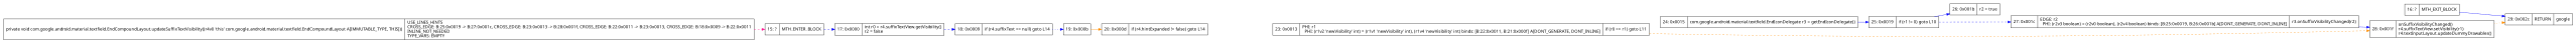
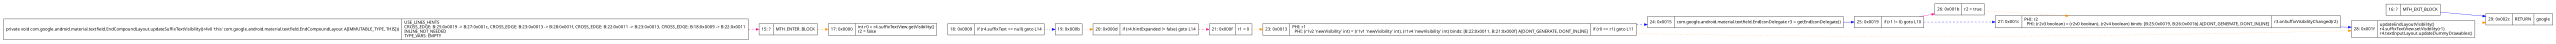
  digraph {
    fontname="Noto Sans"
    rankdir=LR
    node [fontname="Noto Sans" shape=record]
    edge [color=blue fontname="Noto Sans" style=dashed]
    n1 [label="{15\:\ ?|MTH_ENTER_BLOCK\l}"]
    n2 [label="{17\:\ 0x0000|int r0 = r4.suffixTextView.getVisibility()\lr2 = false\l}"]
    n3 [label="{18\:\ 0x0009|if (r4.suffixText == null) goto L14\l}"]
    n4 [label="{19\:\ 0x000b}"]
    n5 [label="{20\:\ 0x000d|if (r4.hintExpanded != false) goto L14\l}"]
+   n6 [label="{21\:\ 0x000f|r1 = 0\l}"]
    n7 [label="{23\:\ 0x0013|PHI: r1 \l  PHI: (r1v2 'newVisibility' int) = (r1v1 'newVisibility' int), (r1v4 'newVisibility' int) binds: [B:22:0x0011, B:21:0x000f] A[DONT_GENERATE, DONT_INLINE]\l|if (r0 == r1) goto L11\l}"]
    n8 [label="{24\:\ 0x0015|com.google.android.material.textfield.EndIconDelegate r3 = getEndIconDelegate()\l}"]
-   n9 [label="{28\:\ 0x001f|onSuffixVisibilityChanged()\lr4.suffixTextView.setVisibility(r1)\lr4.textInputLayout.updateDummyDrawables()\l}"]
+   n9 [label="{28\:\ 0x001f|updateEndLayoutVisibility()\lr4.suffixTextView.setVisibility(r1)\lr4.textInputLayout.updateDummyDrawables()\l}"]
    n10 [label="{25\:\ 0x0019|if (r1 != 0) goto L10\l}"]
    n11 [label="{29\:\ 0x002c|RETURN\l|google\l}"]
    n12 [label="{26\:\ 0x001b|r2 = true\l}"]
-   n13 [label="{27\:\ 0x001c|EDGE: r2 \l  PHI: (r2v3 boolean) = (r2v0 boolean), (r2v4 boolean) binds: [B:25:0x0019, B:26:0x001b] A[DONT_GENERATE, DONT_INLINE]\l|r3.onSuffixVisibilityChanged(r2)\l}"]
+   n13 [label="{27\:\ 0x001c|PHI: r2 \l  PHI: (r2v3 boolean) = (r2v0 boolean), (r2v4 boolean) binds: [B:25:0x0019, B:26:0x001b] A[DONT_GENERATE, DONT_INLINE]\l|r3.onSuffixVisibilityChanged(r2)\l}"]
    n14 [label="{16\:\ ?|MTH_EXIT_BLOCK\l}"]
    n15 [label="{private void com.google.android.material.textfield.EndCompoundLayout.updateSuffixTextVisibility((r4v0 'this' com.google.android.material.textfield.EndCompoundLayout A[IMMUTABLE_TYPE, THIS]))  | USE_LINES_HINTS\lCROSS_EDGE: B:25:0x0019 \-\> B:27:0x001c, CROSS_EDGE: B:23:0x0013 \-\> B:28:0x001f, CROSS_EDGE: B:22:0x0011 \-\> B:23:0x0013, CROSS_EDGE: B:18:0x0009 \-\> B:22:0x0011\lINLINE_NOT_NEEDED\lTYPE_VARS: EMPTY\l}"]
-   n1 -> n2
-   n2 -> n3
+   n1 -> n2 [color=darkorange]
    n3 -> n4 [style=dotted]
-   n4 -> n5 [color=darkorange style=solid]
-   n7 -> n9 [color=darkorange]
+   n4 -> n5 [color=darkorange style=dotted]
+   n5 -> n6 [color=deeppink]
+   n6 -> n7 [color=darkorange style=dotted]
+   n7 -> n8
+   n7 -> n9 [color=darkorange style=dotted]
    n8 -> n10 [style=solid]
    n9 -> n11 [color=darkorange style=dotted]
-   n10 -> n12 [style=solid]
+   n10 -> n12 [color=deeppink style=solid]
    n10 -> n13
+   n12 -> n13 [color=darkorange style=dotted]
    n13 -> n9 [style=solid]
    n14 -> n11 [style=solid]
    n15 -> n1 [color=deeppink]
  }
